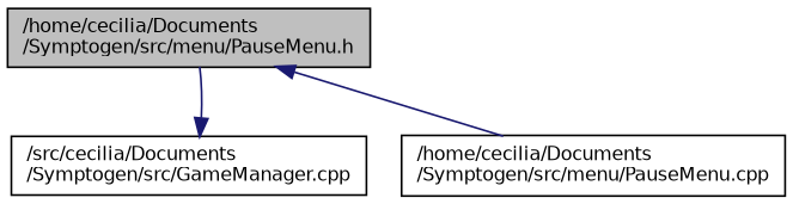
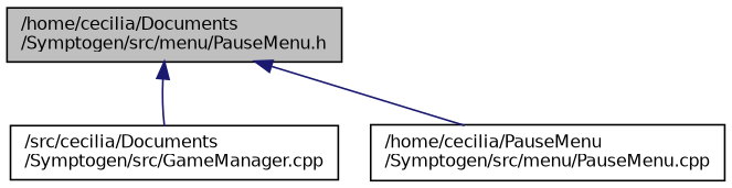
  digraph {
    node [color=black fillcolor=white fontname=Helvetica fontsize=10 shape=record style=filled]
    edge [color=midnightblue dir=back fontname=Helvetica fontsize=10 labelfontname=Helvetica labelfontsize=10 style=solid]
    n1 [fillcolor=grey75 fontcolor=black height=0.2 label="/home/cecilia/Documents\l/Symptogen/src/menu/PauseMenu.h" width=0.4]
    n2 [height=0.2 label="/src/cecilia/Documents\l/Symptogen/src/GameManager.cpp" width=0.4]
-   n3 [height=0.2 label="/home/cecilia/Documents\l/Symptogen/src/menu/PauseMenu.cpp" width=0.4]
-   n2 -> n1
+   n3 [height=0.2 label="/home/cecilia/PauseMenu\l/Symptogen/src/menu/PauseMenu.cpp" width=0.4]
+   n1 -> n2
    n1 -> n3
  }
